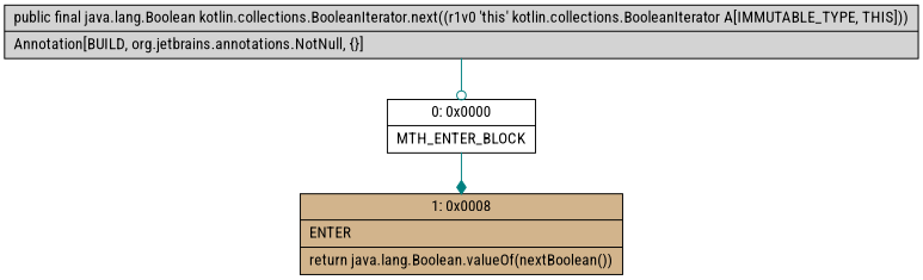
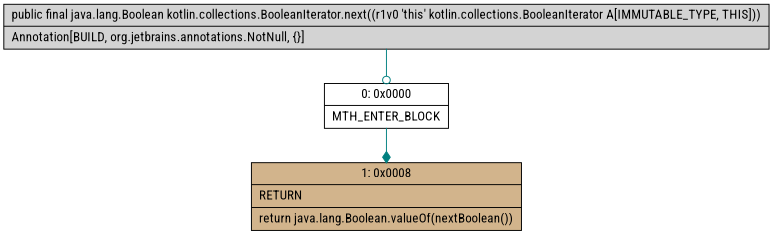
  digraph {
    fontname="Roboto Condensed"
    node [shape=record style=filled fontname="Roboto Condensed"]
    edge [color=teal fontname="Roboto Condensed"]
    n1 [label="{0\:\ 0x0000|MTH_ENTER_BLOCK\l}" fillcolor=white]
-   n2 [label="{1\:\ 0x0008|ENTER\l|return java.lang.Boolean.valueOf(nextBoolean())\l}" fillcolor=tan]
+   n2 [label="{1\:\ 0x0008|RETURN\l|return java.lang.Boolean.valueOf(nextBoolean())\l}" fillcolor=tan]
    n3 [label="{public final java.lang.Boolean kotlin.collections.BooleanIterator.next((r1v0 'this' kotlin.collections.BooleanIterator A[IMMUTABLE_TYPE, THIS]))  | Annotation[BUILD, org.jetbrains.annotations.NotNull, \{\}]\l}" fillcolor=lightgrey]
    n1 -> n2 [arrowhead=diamond]
    n3 -> n1 [arrowhead=odot]
  }
